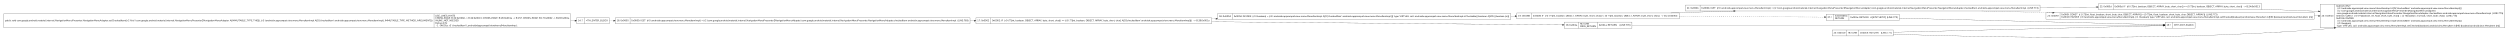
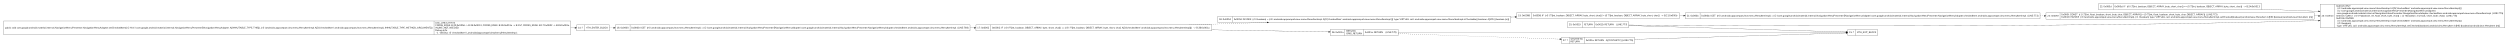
  digraph {
    fontname=Nunito
    rankdir=LR
    node [fontname=Nunito shape=record]
    edge [fontname=Nunito]
    n1 [label="{14\:\ ?|MTH_ENTER_BLOCK\l}"]
    n2 [label="{16\:\ 0x0000|0x0000: IGET  (r0 I:androidx.appcompat.view.menu.MenuItemImpl) = (r2 I:com.google.android.material.internal.NavigationMenuPresenter$NavigationMenuAdapter) com.google.android.material.internal.NavigationMenuPresenter.NavigationMenuAdapter.checkedItem androidx.appcompat.view.menu.MenuItemImpl  (LINE:769)\l}"]
    n3 [label="{17\:\ 0x0002|0x0002: IF  (r0 I:??[int, boolean, OBJECT, ARRAY, byte, short, char]) == (r3 I:??[int, boolean, OBJECT, ARRAY, byte, short, char] A[D('checkedItem' androidx.appcompat.view.menu.MenuItemImpl)])  \-\> B:26:0x001a \l}"]
    n4 [label="{18\:\ 0x0004|0x0004: INVOKE  (r0 I:boolean) = (r3 I:androidx.appcompat.view.menu.MenuItemImpl A[D('checkedItem' androidx.appcompat.view.menu.MenuItemImpl)]) type: VIRTUAL call: androidx.appcompat.view.menu.MenuItemImpl.isCheckable():boolean A[MD:():boolean (m)]\l}"]
    n5 [label="{26\:\ 0x001a|RETURN\lORIG_RETURN\l|0x001a: RETURN    (LINE:770)\l}"]
    n6 [label="{19\:\ 0x0008|0x0008: IF  (r0 I:??[int, boolean, OBJECT, ARRAY, byte, short, char]) != (0 ??[int, boolean, OBJECT, ARRAY, byte, short, char])  \-\> B:21:0x000b \l}"]
    n7 [label="{15\:\ ?|MTH_EXIT_BLOCK\l}"]
    n8 [label="{21\:\ 0x000b|0x000b: IGET  (r0 I:androidx.appcompat.view.menu.MenuItemImpl) = (r2 I:com.google.android.material.internal.NavigationMenuPresenter$NavigationMenuAdapter) com.google.android.material.internal.NavigationMenuPresenter.NavigationMenuAdapter.checkedItem androidx.appcompat.view.menu.MenuItemImpl  (LINE:772)\l}"]
    n9 [label="{27\:\ ?|SYNTHETIC\lRETURN\l|0x001a: RETURN   A[SYNTHETIC] (LINE:770)\l}"]
    n10 [label="{22\:\ 0x000d|0x000d: IF  (r0 I:??[int, boolean, OBJECT, ARRAY, byte, short, char]) == (0 ??[int, boolean, OBJECT, ARRAY, byte, short, char])  \-\> B:24:0x0013 \l}"]
    n11 [label="{23\:\ 0x000f|0x000f: CONST  (r1 I:??[int, float, boolean, short, byte, char, OBJECT, ARRAY]) = (0 ??[int, float, boolean, short, byte, char, OBJECT, ARRAY])  (LINE:773)\l0x0010: INVOKE  (r0 I:androidx.appcompat.view.menu.MenuItemImpl), (r1 I:boolean) type: VIRTUAL call: androidx.appcompat.view.menu.MenuItemImpl.setChecked(boolean):android.view.MenuItem A[MD:(boolean):android.view.MenuItem (m)]\l}"]
    n12 [label="{24\:\ 0x0013|0x0013: IPUT  \l  (r3 I:androidx.appcompat.view.menu.MenuItemImpl A[D('checkedItem' androidx.appcompat.view.menu.MenuItemImpl)])\l  (r2 I:com.google.android.material.internal.NavigationMenuPresenter$NavigationMenuAdapter)\l com.google.android.material.internal.NavigationMenuPresenter.NavigationMenuAdapter.checkedItem androidx.appcompat.view.menu.MenuItemImpl  (LINE:775)\l0x0015: CONST  (r0 I:??[boolean, int, float, short, byte, char]) = (1 ??[boolean, int, float, short, byte, char])  (LINE:776)\l0x0016: INVOKE  \l  (r3 I:androidx.appcompat.view.menu.MenuItemImpl A[D('checkedItem' androidx.appcompat.view.menu.MenuItemImpl)])\l  (r0 I:boolean)\l type: VIRTUAL call: androidx.appcompat.view.menu.MenuItemImpl.setChecked(boolean):android.view.MenuItem A[MD:(boolean):android.view.MenuItem (m)]\l}"]
    n13 [label="{25\:\ 0x0019|RETURN\l|0x0019: RETURN    (LINE:777)\l}"]
    n14 [label="{public void com.google.android.material.internal.NavigationMenuPresenter.NavigationMenuAdapter.setCheckedItem((r2 'this' I:com.google.android.material.internal.NavigationMenuPresenter$NavigationMenuAdapter A[IMMUTABLE_TYPE, THIS]), (r3 I:androidx.appcompat.view.menu.MenuItemImpl A[D('checkedItem' androidx.appcompat.view.menu.MenuItemImpl), IMMUTABLE_TYPE, METHOD_ARGUMENT]))  | USE_LINES_HINTS\lCROSS_EDGE: B:22:0x000d \-\> B:24:0x0013, CROSS_EDGE: B:26:0x001a \-\> B:15:?, CROSS_EDGE: B:17:0x0002 \-\> B:26:0x001a\lINLINE_NOT_NEEDED\lDebug Info:\l  \-1 \-0x001a: r3 'checkedItem' Landroidx\/appcompat\/view\/menu\/MenuItemImpl;\l}"]
    n1 -> n2 [style=dashed]
    n2 -> n3
    n3 -> n4 [style=dashed]
    n3 -> n5
    n4 -> n6
    n5 -> n7
    n6 -> n8
-   n6 -> n9 [style=dashed]
-   n8 -> n10
+   n5 -> n9 [style=dashed]
    n8 -> n11 [style=dashed]
    n9 -> n7
    n10 -> n12
    n11 -> n12
    n13 -> n7
    n13 -> n12
    n14 -> n1
  }
